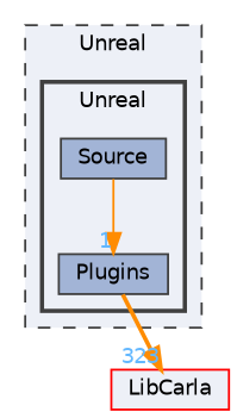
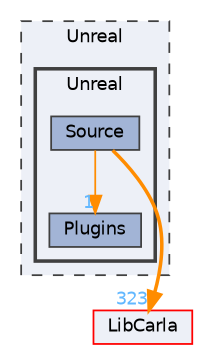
  digraph {
    compound=true
    node [color=grey25 fillcolor="#a2b4d6" fontname=Helvetica fontsize=10 shape=box style=filled]
    edge [color=darkorange fontcolor=steelblue1 fontname=Helvetica fontsize=10 labeldistance=1.5 labelfontname=Helvetica labelfontsize=10]
    n1 [height=0.2 label=Plugins width=0.4]
    n2 [height=0.2 label=Source width=0.4]
    n3 [color=red fillcolor="#edf0f7" height=0.2 label=LibCarla width=0.4]
    subgraph cluster_1 {
      bgcolor="#edf0f7"
      fontname=Helvetica
      fontsize=10
      label=Unreal
      pencolor=grey25
      style="filled,dashed"
      subgraph cluster_2 {
        bgcolor="#edf0f7"
        fontname=Helvetica
        fontsize=10
        label=Unreal
        pencolor=grey25
        style="filled,bold"
        n1
        n2
      }
    }
-   n1 -> n3 [headlabel=323 style=bold]
+   n2 -> n3 [headlabel=323 style=bold]
    n2 -> n1 [headlabel=1 style=solid]
  }
